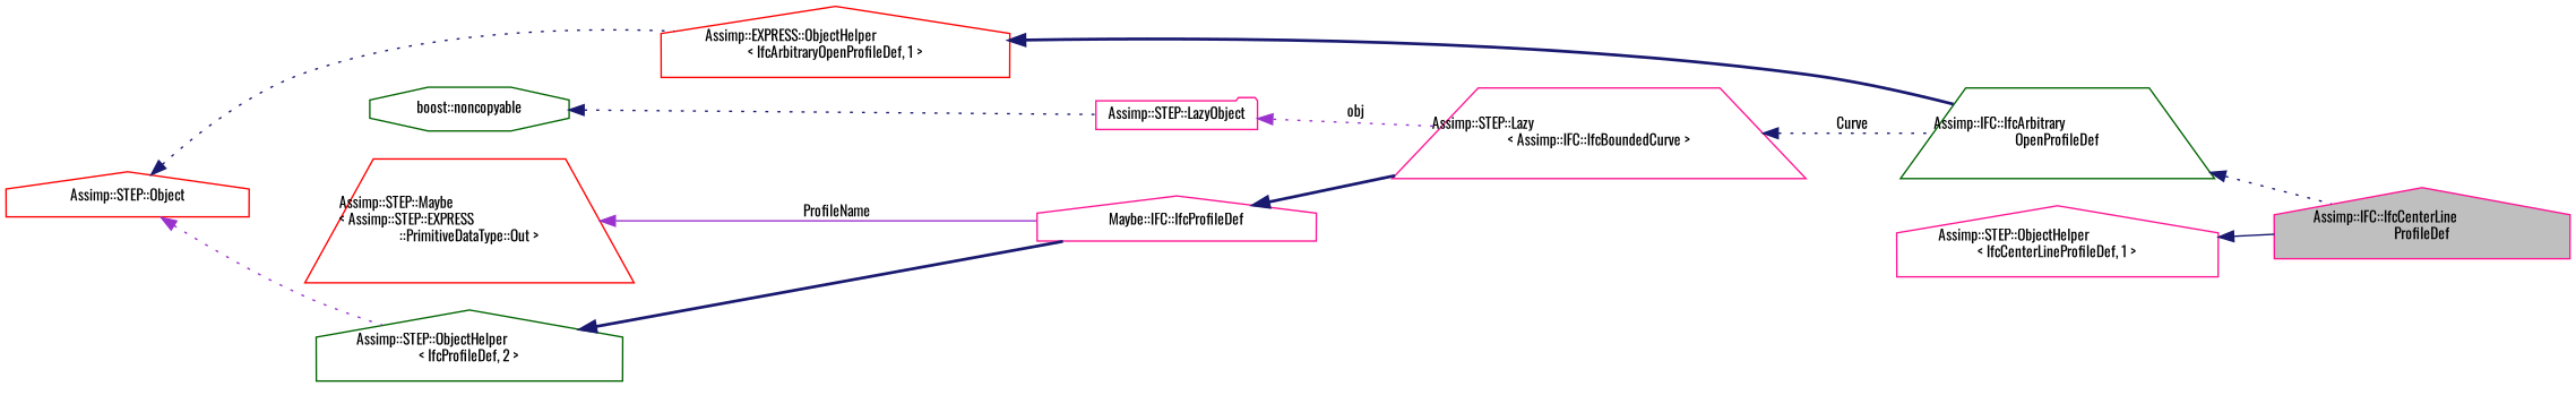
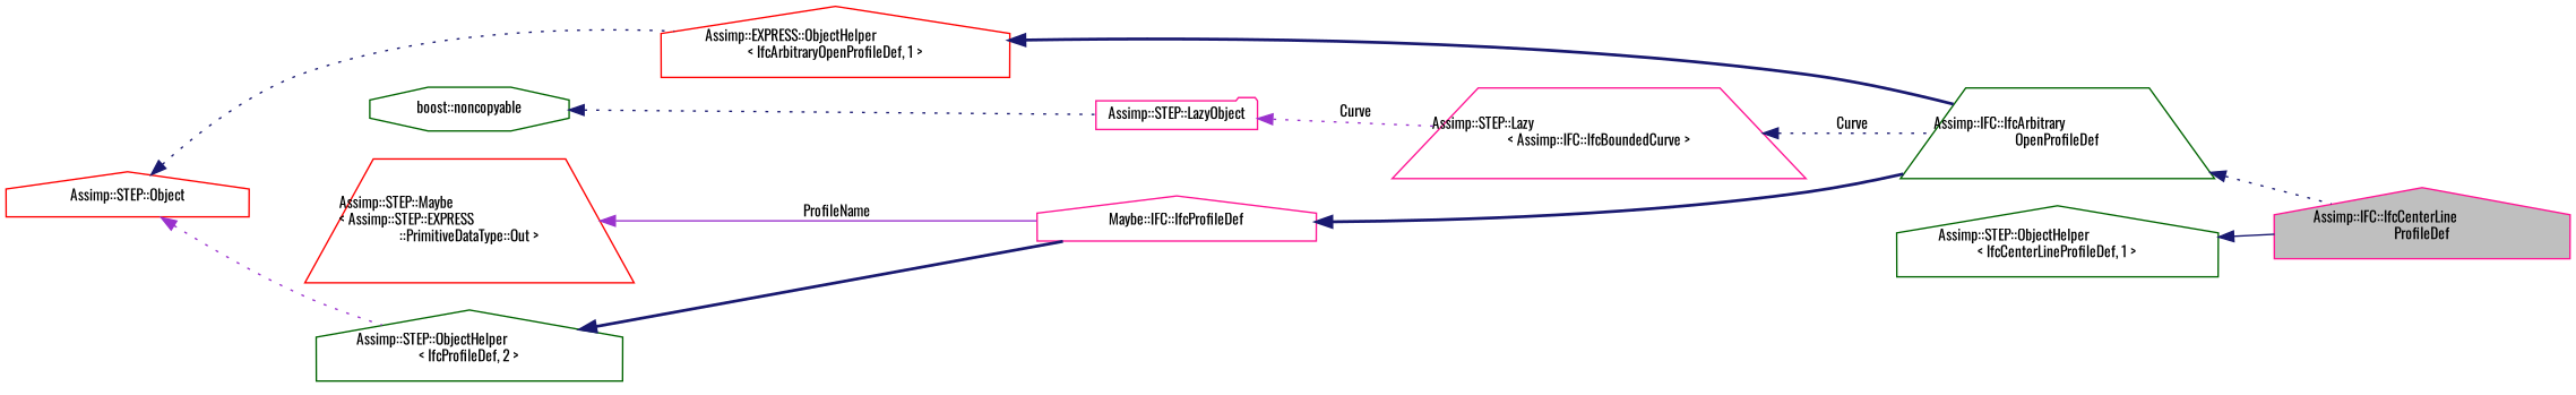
  digraph {
    fontname=Oswald
    rankdir=LR
    node [color=deeppink fillcolor=white fontname=Oswald fontsize=10 shape=house style=filled]
    edge [color=midnightblue dir=back fontname=Oswald fontsize=10 labelfontname=Helvetica labelfontsize=10 style=dotted]
    n1 [fillcolor=grey75 fontcolor=black height=0.2 label="Assimp::IFC::IfcCenterLine\lProfileDef" width=0.4]
    n2 [color=darkgreen height=0.2 label="Assimp::IFC::IfcArbitrary\lOpenProfileDef" shape=trapezium width=0.4]
    n3 [height=0.2 label="Maybe::IFC::IfcProfileDef" width=0.4]
    n4 [color=darkgreen height=0.2 label="Assimp::STEP::ObjectHelper\l\< IfcProfileDef, 2 \>" width=0.4]
    n5 [color=red height=0.2 label="Assimp::STEP::Object" width=0.4]
    n6 [color=red height=0.2 label="Assimp::EXPRESS::ObjectHelper\l\< IfcArbitraryOpenProfileDef, 1 \>" width=0.4]
-   n7 [height=0.2 label="Assimp::STEP::ObjectHelper\l\< IfcCenterLineProfileDef, 1 \>" width=0.4]
+   n7 [color=darkgreen height=0.2 label="Assimp::STEP::ObjectHelper\l\< IfcCenterLineProfileDef, 1 \>" width=0.4]
    n8 [color=red height=0.2 label="Assimp::STEP::Maybe\l\< Assimp::STEP::EXPRESS\l::PrimitiveDataType::Out \>" shape=trapezium width=0.4]
    n9 [height=0.2 label="Assimp::STEP::Lazy\l\< Assimp::IFC::IfcBoundedCurve \>" shape=trapezium width=0.4]
    n10 [height=0.2 label="Assimp::STEP::LazyObject" shape=folder width=0.4]
    n11 [color=darkgreen height=0.2 label="boost::noncopyable" shape=octagon width=0.4]
    n2 -> n1
-   n3 -> n9 [style=bold]
+   n3 -> n2 [style=bold]
    n4 -> n3 [style=bold]
    n5 -> n4 [color=darkorchid3]
    n5 -> n6
    n6 -> n2 [style=bold]
    n7 -> n1 [style=solid]
    n8 -> n3 [color=darkorchid3 label=" ProfileName" style=solid]
    n9 -> n2 [label=" Curve"]
-   n10 -> n9 [color=darkorchid3 label=" obj"]
+   n10 -> n9 [color=darkorchid3 label=" Curve"]
    n11 -> n10
  }
